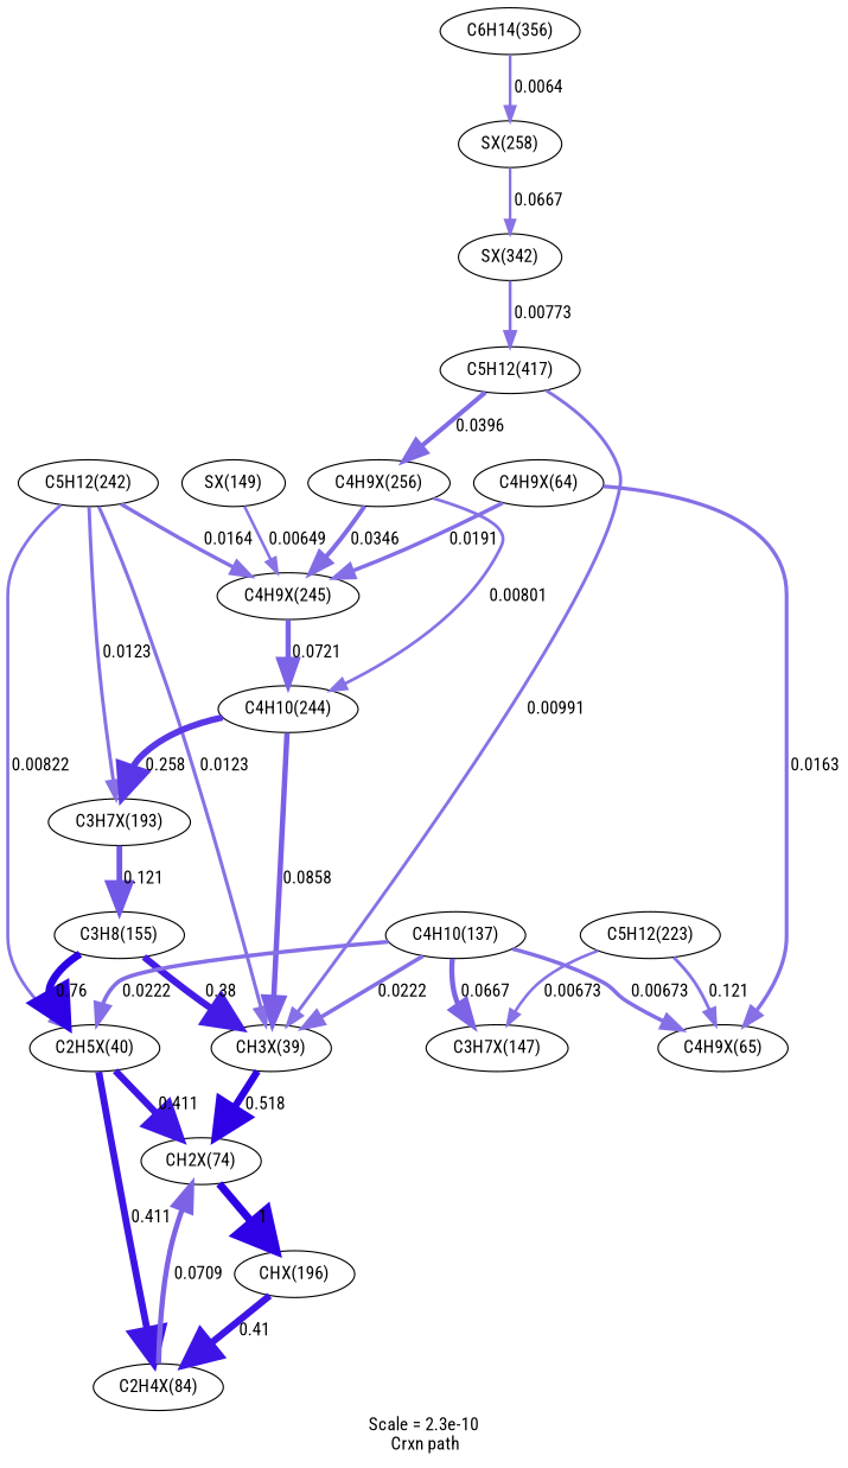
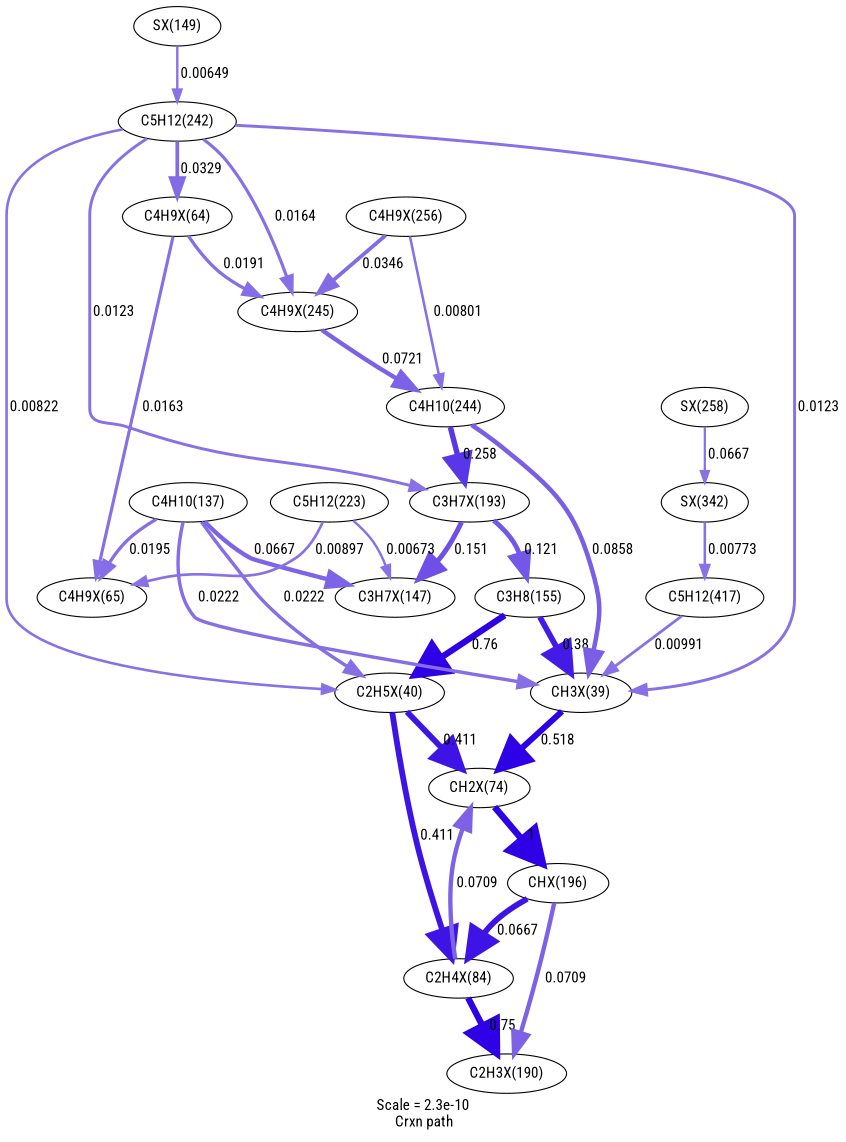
  digraph {
    fontname="Roboto Condensed"
    label="Scale = 2.3e-10\l Crxn path"
    node [fontname="Roboto Condensed"]
    edge [arrowsize=2.66 color="0.7, 0.508, 0.9" fontname="Roboto Condensed" style="setlinewidth(5.33)"]
    n1 [label="C2H5X(40)"]
    n2 [label="CH2X(74)"]
    n3 [label="C2H4X(84)"]
    n4 [label="CHX(196)"]
+   n5 [label="C2H3X(190)"]
    n6 [label="C5H12(242)"]
    n7 [label="CH3X(39)"]
    n8 [label="C3H7X(193)"]
    n9 [label="C4H9X(245)"]
    n10 [label="C4H9X(64)"]
    n11 [label="C3H8(155)"]
    n12 [label="C3H7X(147)"]
    n13 [label="C4H10(244)"]
    n14 [label="C4H9X(65)"]
    n15 [label="C4H10(137)"]
    n16 [label="C5H12(417)"]
    n17 [label="C4H9X(256)"]
    n18 [label="C5H12(223)"]
    n19 [label="SX(258)"]
    n20 [label="SX(342)"]
-   n21 [label="C6H14(356)"]
    n22 [label="SX(149)"]
    n1 -> n2 [color="0.7, 0.911, 0.9" label=" 0.411"]
    n1 -> n3 [color="0.7, 0.911, 0.9" label=" 0.411"]
    n2 -> n4 [arrowsize=3 color="0.7, 1.5, 0.9" label=" 1" style="setlinewidth(6)"]
    n3 -> n2 [arrowsize=2 color="0.7, 0.571, 0.9" label=" 0.0709" style="setlinewidth(4)"]
-   n4 -> n3 [color="0.7, 0.91, 0.9" label=" 0.41"]
+   n3 -> n5 [arrowsize=2.89 color="0.7, 1.25, 0.9" label=" 0.75" style="setlinewidth(5.78)"]
+   n4 -> n3 [color="0.7, 0.91, 0.9" label=" 0.0667"]
+   n4 -> n5 [arrowsize=2 color="0.7, 0.571, 0.9" label=" 0.0709" style="setlinewidth(4)"]
    n6 -> n1 [arrowsize=1.19 label=" 0.00822" style="setlinewidth(2.38)"]
    n6 -> n7 [arrowsize=1.34 color="0.7, 0.512, 0.9" label=" 0.0123" style="setlinewidth(2.68)"]
    n6 -> n8 [arrowsize=1.34 color="0.7, 0.512, 0.9" label=" 0.0123" style="setlinewidth(2.68)"]
    n6 -> n9 [arrowsize=1.45 color="0.7, 0.516, 0.9" label=" 0.0164" style="setlinewidth(2.9)"]
+   n6 -> n10 [arrowsize=1.71 color="0.7, 0.533, 0.9" label=" 0.0329" style="setlinewidth(3.42)"]
    n7 -> n2 [arrowsize=2.75 color="0.7, 1.02, 0.9" label=" 0.518" style="setlinewidth(5.5)"]
    n8 -> n11 [arrowsize=2.2 color="0.7, 0.621, 0.9" label=" 0.121" style="setlinewidth(4.41)"]
+   n8 -> n12 [arrowsize=2.29 color="0.7, 0.651, 0.9" label=" 0.151" style="setlinewidth(4.57)"]
    n9 -> n13 [arrowsize=2.01 color="0.7, 0.572, 0.9" label=" 0.0721" style="setlinewidth(4.01)"]
    n10 -> n9 [arrowsize=1.51 color="0.7, 0.519, 0.9" label=" 0.0191" style="setlinewidth(3.01)"]
    n10 -> n14 [arrowsize=1.45 color="0.7, 0.516, 0.9" label=" 0.0163" style="setlinewidth(2.89)"]
    n11 -> n1 [arrowsize=2.9 color="0.7, 1.26, 0.9" label=" 0.76" style="setlinewidth(5.79)"]
    n11 -> n7 [arrowsize=2.63 color="0.7, 0.88, 0.9" label=" 0.38" style="setlinewidth(5.27)"]
    n13 -> n7 [arrowsize=2.07 color="0.7, 0.586, 0.9" label=" 0.0858" style="setlinewidth(4.15)"]
    n13 -> n8 [arrowsize=2.49 color="0.7, 0.758, 0.9" label=" 0.258" style="setlinewidth(4.98)"]
    n15 -> n1 [arrowsize=1.56 color="0.7, 0.522, 0.9" label=" 0.0222" style="setlinewidth(3.13)"]
    n15 -> n7 [arrowsize=1.56 color="0.7, 0.522, 0.9" label=" 0.0222" style="setlinewidth(3.13)"]
    n15 -> n12 [arrowsize=1.98 color="0.7, 0.567, 0.9" label=" 0.0667" style="setlinewidth(3.96)"]
-   n15 -> n14 [arrowsize=1.51 color="0.7, 0.519, 0.9" label=" 0.00673" style="setlinewidth(3.03)"]
+   n15 -> n14 [arrowsize=1.51 color="0.7, 0.519, 0.9" label=" 0.0195" style="setlinewidth(3.03)"]
    n16 -> n7 [arrowsize=1.26 color="0.7, 0.51, 0.9" label=" 0.00991" style="setlinewidth(2.52)"]
-   n16 -> n17 [arrowsize=1.78 color="0.7, 0.54, 0.9" label=" 0.0396" style="setlinewidth(3.56)"]
    n17 -> n9 [arrowsize=1.73 color="0.7, 0.535, 0.9" label=" 0.0346" style="setlinewidth(3.46)"]
    n17 -> n13 [arrowsize=1.18 label=" 0.00801" style="setlinewidth(2.36)"]
    n18 -> n12 [arrowsize=1.11 color="0.7, 0.507, 0.9" label=" 0.00673" style="setlinewidth(2.22)"]
-   n18 -> n14 [arrowsize=1.22 color="0.7, 0.509, 0.9" label=" 0.121" style="setlinewidth(2.44)"]
+   n18 -> n14 [arrowsize=1.22 color="0.7, 0.509, 0.9" label=" 0.00897" style="setlinewidth(2.44)"]
    n19 -> n20 [arrowsize=1.04 color="0.7, 0.506, 0.9" label=" 0.0667" style="setlinewidth(2.08)"]
    n20 -> n16 [arrowsize=1.16 label=" 0.00773" style="setlinewidth(2.33)"]
-   n21 -> n19 [arrowsize=1.09 color="0.7, 0.506, 0.9" label=" 0.0064" style="setlinewidth(2.19)"]
-   n22 -> n9 [arrowsize=1.1 color="0.7, 0.506, 0.9" label=" 0.00649" style="setlinewidth(2.2)"]
+   n22 -> n6 [arrowsize=1.1 color="0.7, 0.506, 0.9" label=" 0.00649" style="setlinewidth(2.2)"]
  }
